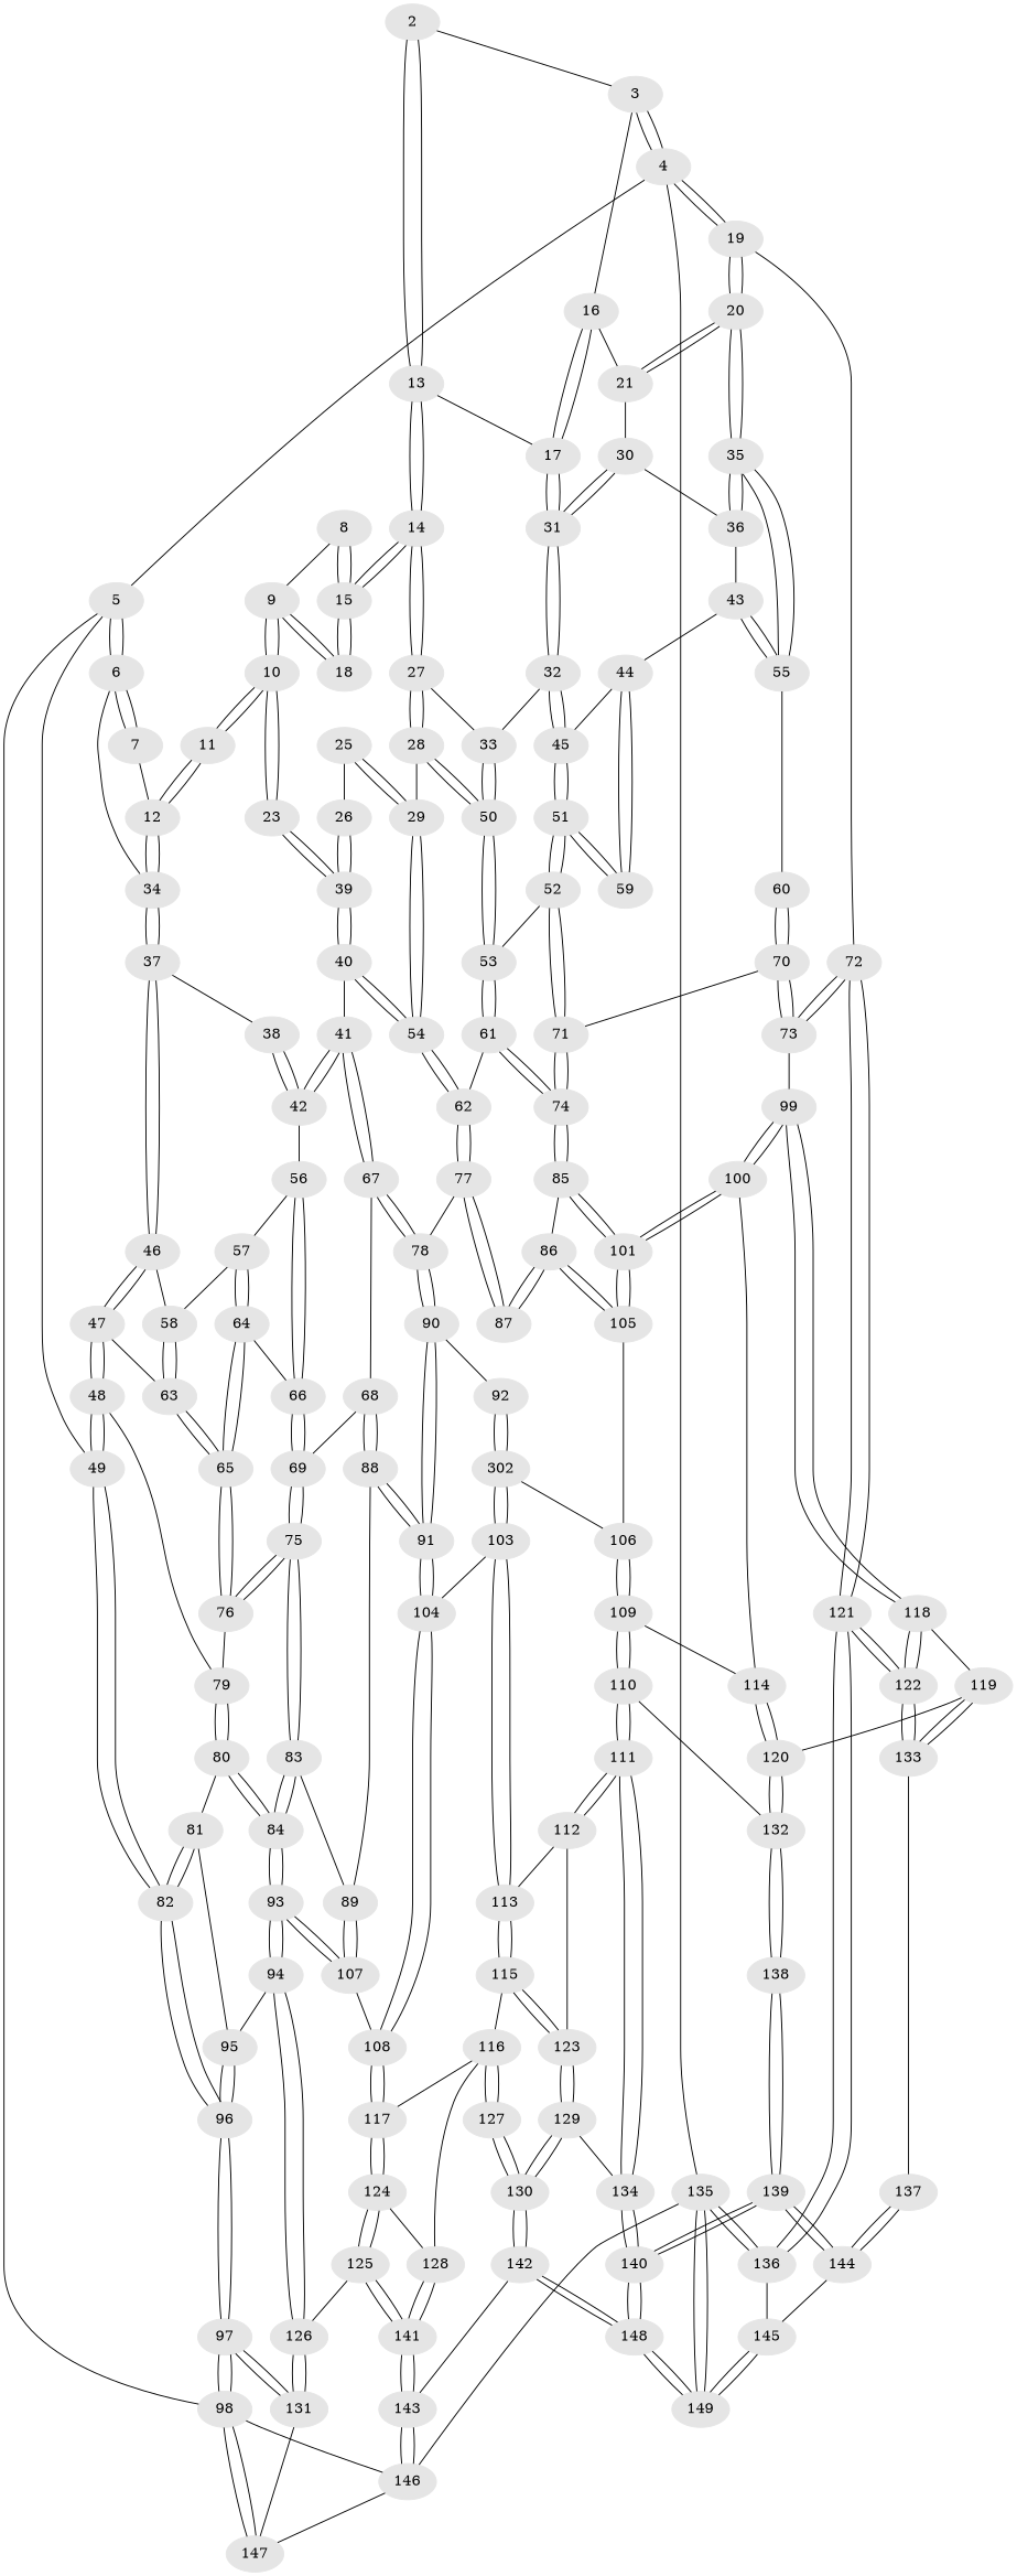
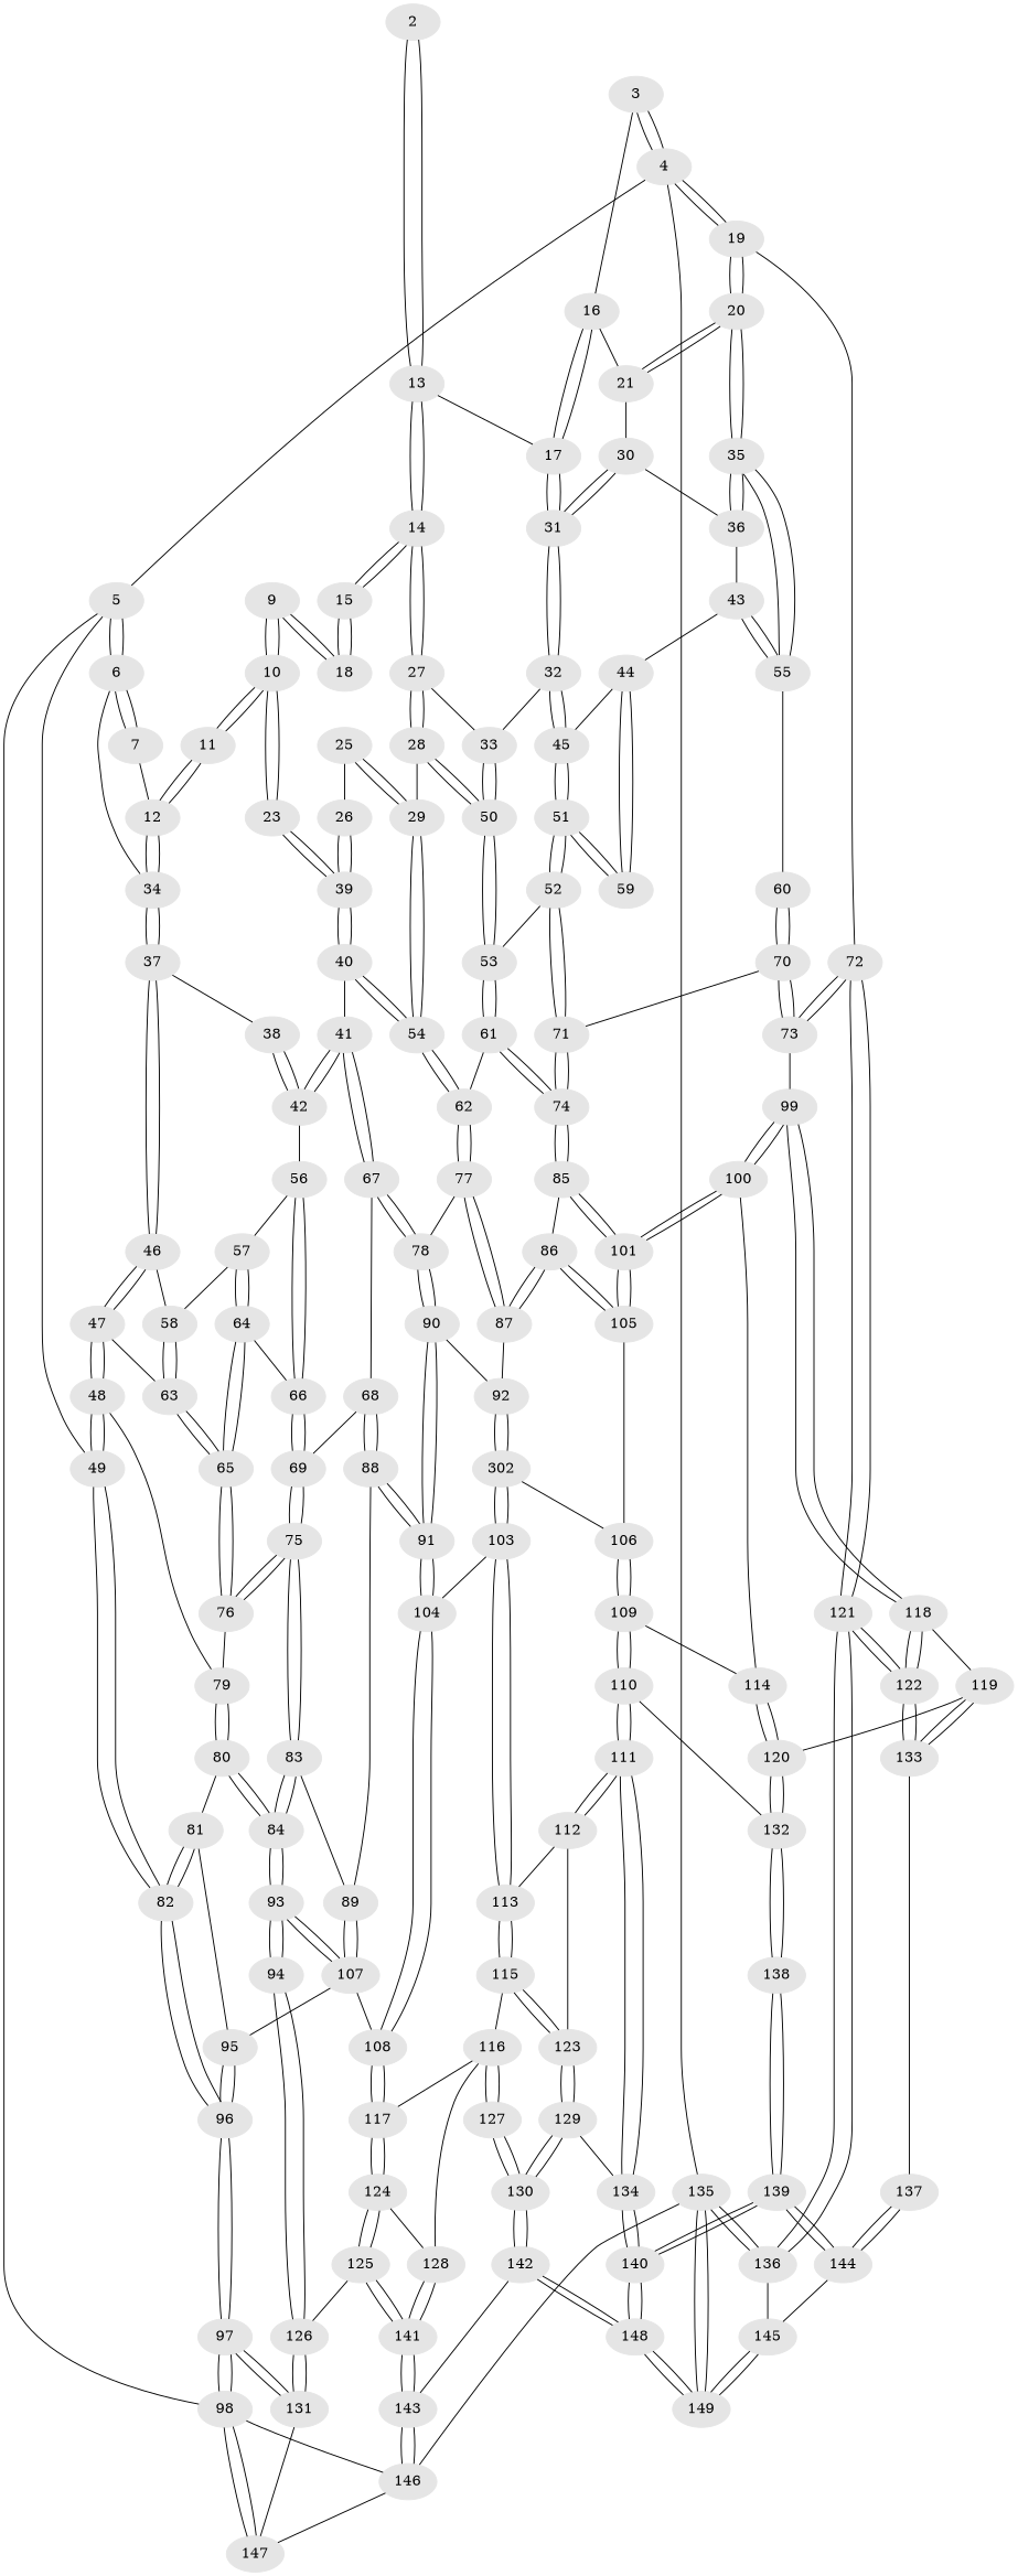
  graph {
    node [color=gray90 style=filled]
    2
    3
    13
-   8
    9
    15
    4
    16
    14
    17
    5
    19
    135
    21
    6
    49
    98
    20
    72
    146
    136
    149
    7
    34
    82
    147
    12
    37
    10
    18
    11
    23
    39
    27
    31
    28
    33
    30
    32
    35
    73
    121
    36
    55
    25
    26
    29
    40
    54
    50
    53
    62
    43
    45
    51
    38
    46
    60
    44
    42
    47
    58
    56
    41
    67
    68
    78
    57
    66
    59
    52
    48
    63
    79
    65
    80
    96
    61
    71
    74
    77
    70
    64
    69
    85
    87
    76
    75
    88
    90
    89
    91
    83
    99
    122
    100
    118
    86
    101
    84
    92
    81
    95
    93
    97
    107
    94
    105
    106
    n110 [label=302]
    104
    108
    103
    126
    131
    114
    119
    120
    113
    109
    115
    117
    110
    124
    111
    132
    112
    134
    138
    123
    140
    129
    116
    127
    128
    130
    125
    133
    137
    145
    141
    143
    142
    148
    139
    144
-   2 -- 3
    2 -- 13
    2 -- 13
    3 -- 4
    3 -- 4
    3 -- 16
    13 -- 14
    13 -- 14
    13 -- 17
-   8 -- 9
-   8 -- 15
-   8 -- 15
    9 -- 10
    9 -- 10
    9 -- 18
    9 -- 18
    15 -- 18
    15 -- 18
    4 -- 5
    4 -- 19
    4 -- 19
    4 -- 135
    16 -- 17
    16 -- 17
    16 -- 21
    14 -- 15
    14 -- 15
    14 -- 27
    14 -- 27
    17 -- 31
    17 -- 31
    5 -- 6
    5 -- 6
    5 -- 49
    5 -- 98
    19 -- 20
    19 -- 20
    19 -- 72
    135 -- 146
    135 -- 136
    135 -- 136
    135 -- 149
    135 -- 149
    21 -- 30
    6 -- 7
    6 -- 7
    6 -- 34
    49 -- 82
    49 -- 82
    98 -- 146
    98 -- 147
    98 -- 147
    20 -- 21
    20 -- 21
    20 -- 35
    20 -- 35
    72 -- 73
    72 -- 73
    72 -- 121
    72 -- 121
    146 -- 147
    136 -- 145
    7 -- 12
    34 -- 37
    34 -- 37
    82 -- 96
    82 -- 96
    12 -- 34
    12 -- 34
    37 -- 38
    37 -- 46
    37 -- 46
    10 -- 11
    10 -- 11
    10 -- 23
    10 -- 23
    11 -- 12
    11 -- 12
    23 -- 39
    23 -- 39
    39 -- 40
    39 -- 40
    27 -- 28
    27 -- 28
    27 -- 33
    31 -- 32
    31 -- 32
    28 -- 29
    28 -- 50
    28 -- 50
    33 -- 50
    33 -- 50
    30 -- 31
    30 -- 31
    30 -- 36
    32 -- 33
    32 -- 45
    32 -- 45
    35 -- 36
    35 -- 36
    35 -- 55
    35 -- 55
    73 -- 99
    121 -- 136
    121 -- 136
    121 -- 122
    121 -- 122
    36 -- 43
    55 -- 60
    25 -- 26
    25 -- 29
    25 -- 29
    26 -- 39
    26 -- 39
    29 -- 54
    29 -- 54
    40 -- 54
    40 -- 54
    40 -- 41
    54 -- 62
    54 -- 62
    50 -- 53
    50 -- 53
    53 -- 61
    53 -- 61
    62 -- 77
    62 -- 77
    43 -- 55
    43 -- 55
    43 -- 44
    45 -- 51
    45 -- 51
    51 -- 59
    51 -- 59
    51 -- 52
    51 -- 52
    38 -- 42
    38 -- 42
    46 -- 47
    46 -- 47
    46 -- 58
    60 -- 70
    60 -- 70
    44 -- 45
    44 -- 59
    44 -- 59
    42 -- 56
    47 -- 48
    47 -- 48
    47 -- 63
    58 -- 63
    58 -- 63
    56 -- 57
    56 -- 66
    56 -- 66
    41 -- 42
    41 -- 42
    41 -- 67
    41 -- 67
    67 -- 68
    67 -- 78
    67 -- 78
    68 -- 69
    68 -- 88
    68 -- 88
    78 -- 90
    78 -- 90
    57 -- 58
    57 -- 64
    57 -- 64
    66 -- 69
    66 -- 69
    52 -- 53
    52 -- 71
    52 -- 71
    48 -- 49
    48 -- 49
    48 -- 79
    63 -- 65
    63 -- 65
    79 -- 80
    79 -- 80
    65 -- 76
    65 -- 76
    80 -- 84
    80 -- 84
    80 -- 81
    96 -- 97
    96 -- 97
    61 -- 62
    61 -- 74
    61 -- 74
    71 -- 74
    71 -- 74
    74 -- 85
    74 -- 85
    77 -- 78
    77 -- 87
    77 -- 87
    70 -- 73
    70 -- 73
    70 -- 71
    64 -- 66
    64 -- 65
    64 -- 65
    69 -- 75
    69 -- 75
    85 -- 86
    85 -- 101
    85 -- 101
+   87 -- 92
    76 -- 79
    75 -- 76
    75 -- 76
    75 -- 83
    75 -- 83
    88 -- 89
    88 -- 91
    88 -- 91
    90 -- 91
    90 -- 91
    90 -- 92
    89 -- 107
    89 -- 107
    91 -- 104
    91 -- 104
    83 -- 89
    83 -- 84
    83 -- 84
    99 -- 100
    99 -- 100
    99 -- 118
    99 -- 118
    122 -- 133
    122 -- 133
    100 -- 101
    100 -- 101
    100 -- 114
    118 -- 122
    118 -- 122
    118 -- 119
    86 -- 87
    86 -- 87
    86 -- 105
    86 -- 105
    101 -- 105
    101 -- 105
    84 -- 93
    84 -- 93
    92 -- n110
    92 -- n110
    81 -- 82
    81 -- 82
    81 -- 95
    95 -- 96
    95 -- 96
    93 -- 107
    93 -- 107
    93 -- 94
    93 -- 94
    97 -- 98
    97 -- 98
    97 -- 131
    97 -- 131
    107 -- 108
-   94 -- 95
+   107 -- 95
    94 -- 126
    94 -- 126
    105 -- 106
    106 -- 109
    106 -- 109
    n110 -- 106
    n110 -- 103
    n110 -- 103
    104 -- 108
    104 -- 108
    108 -- 117
    108 -- 117
    103 -- 104
    103 -- 113
    103 -- 113
    126 -- 131
    126 -- 131
    131 -- 147
    114 -- 120
    114 -- 120
    119 -- 120
    119 -- 133
    119 -- 133
    120 -- 132
    120 -- 132
    113 -- 115
    113 -- 115
    109 -- 114
    109 -- 110
    109 -- 110
    115 -- 123
    115 -- 123
    115 -- 116
    117 -- 124
    117 -- 124
    110 -- 111
    110 -- 111
    110 -- 132
    124 -- 128
    124 -- 125
    124 -- 125
    111 -- 112
    111 -- 112
    111 -- 134
    111 -- 134
    132 -- 138
    132 -- 138
    112 -- 113
    112 -- 123
    134 -- 140
    134 -- 140
    138 -- 139
    138 -- 139
    123 -- 129
    123 -- 129
    140 -- 148
    140 -- 148
    129 -- 134
    129 -- 130
    129 -- 130
    116 -- 117
    116 -- 127
    116 -- 127
    116 -- 128
    127 -- 130
    127 -- 130
    128 -- 141
    128 -- 141
    130 -- 142
    130 -- 142
    125 -- 126
    125 -- 141
    125 -- 141
    133 -- 137
    137 -- 144
    137 -- 144
    145 -- 149
    145 -- 149
    141 -- 143
    141 -- 143
    143 -- 146
    143 -- 146
    142 -- 143
    142 -- 148
    142 -- 148
    148 -- 149
    148 -- 149
    139 -- 140
    139 -- 140
    139 -- 144
    139 -- 144
    144 -- 145
  }
